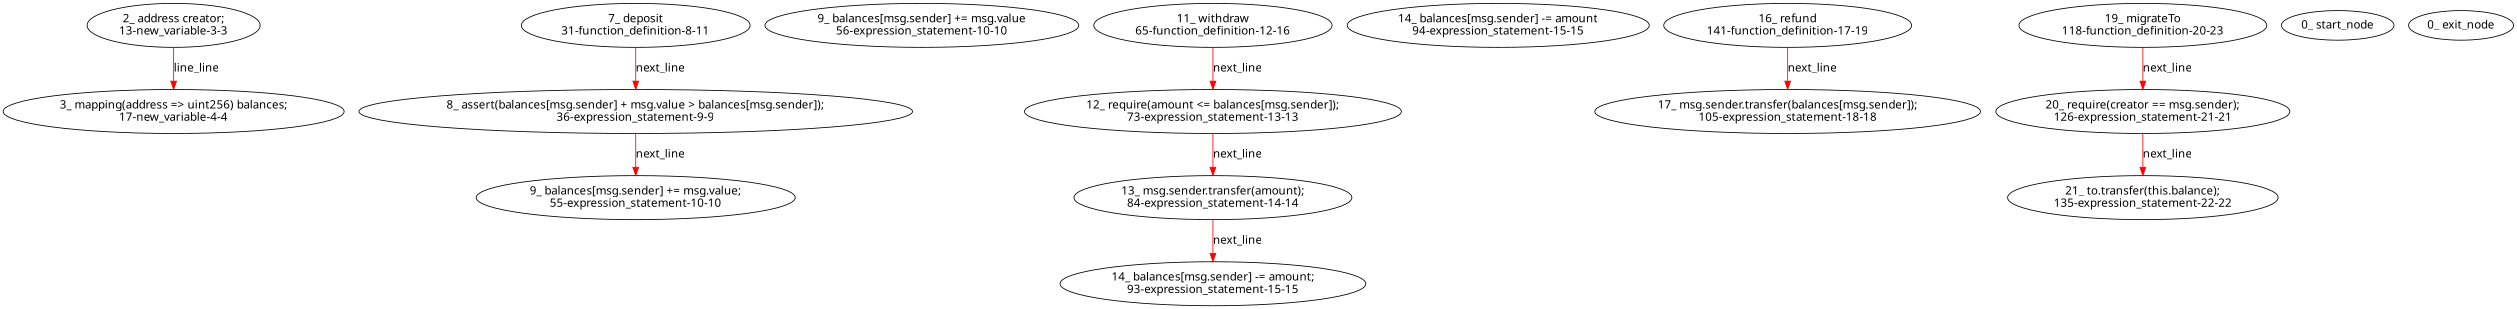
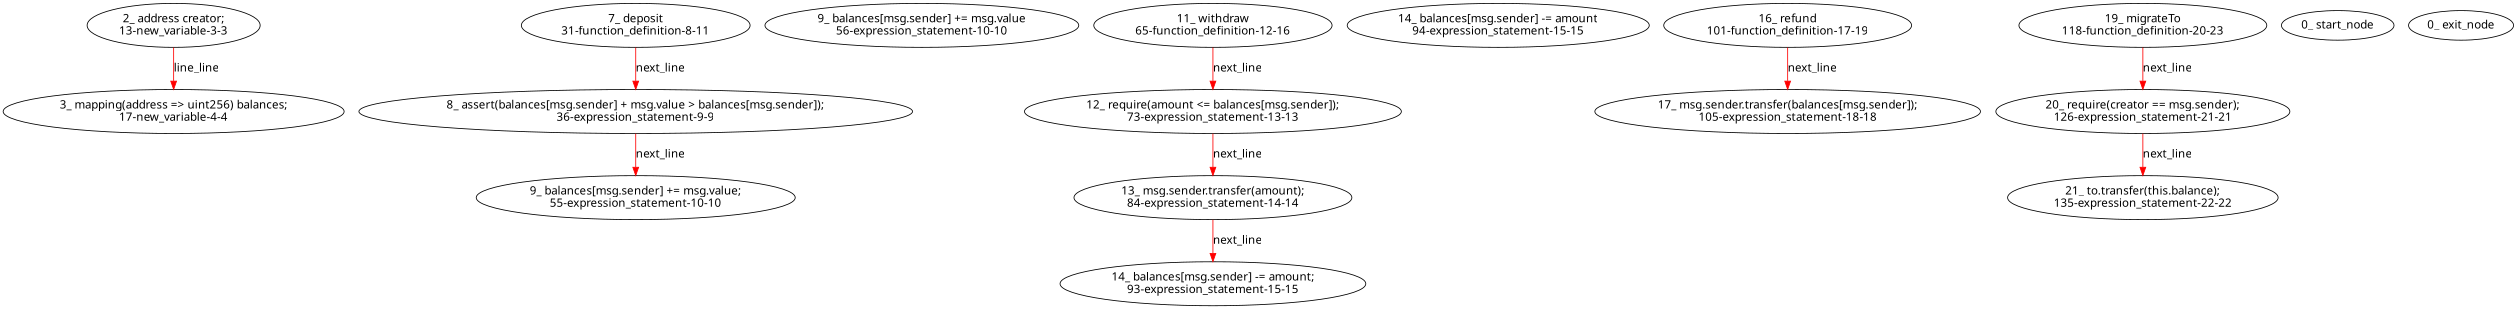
  digraph {
    fontname="Noto Sans"
    node [fontname="Noto Sans" type_label=expression_statement]
    edge [color=red controlflow_type=next_line edge_type=CFG_edge fontname="Noto Sans"]
    n1 [label="2_ address creator;\n13-new_variable-3-3" type_label=new_variable]
    n2 [label="3_ mapping(address => uint256) balances;\n17-new_variable-4-4" type_label=new_variable]
    n3 [label="7_ deposit\n31-function_definition-8-11" type_label=function_definition]
    n4 [label="8_ assert(balances[msg.sender] + msg.value > balances[msg.sender]);\n36-expression_statement-9-9"]
    n5 [label="9_ balances[msg.sender] += msg.value;\n55-expression_statement-10-10"]
    n6 [label="9_ balances[msg.sender] += msg.value\n56-expression_statement-10-10"]
    n7 [label="11_ withdraw\n65-function_definition-12-16" type_label=function_definition]
    n8 [label="12_ require(amount <= balances[msg.sender]);\n73-expression_statement-13-13"]
    n9 [label="13_ msg.sender.transfer(amount);\n84-expression_statement-14-14"]
    n10 [label="14_ balances[msg.sender] -= amount;\n93-expression_statement-15-15"]
    n11 [label="14_ balances[msg.sender] -= amount\n94-expression_statement-15-15"]
-   n12 [label="16_ refund\n141-function_definition-17-19" type_label=function_definition]
+   n12 [label="16_ refund\n101-function_definition-17-19" type_label=function_definition]
    n13 [label="17_ msg.sender.transfer(balances[msg.sender]);\n105-expression_statement-18-18"]
    n14 [label="19_ migrateTo\n118-function_definition-20-23" type_label=function_definition]
    n15 [label="20_ require(creator == msg.sender);\n126-expression_statement-21-21"]
    n16 [label="21_ to.transfer(this.balance);\n135-expression_statement-22-22"]
    n17 [label="0_ start_node" type_label=start]
    n18 [label="0_ exit_node" type_label=exit]
    n1 -> n2 [label=line_line]
    n3 -> n4 [label=next_line]
    n4 -> n5 [label=next_line]
    n7 -> n8 [label=next_line]
    n8 -> n9 [label=next_line]
    n9 -> n10 [label=next_line]
    n12 -> n13 [label=next_line]
    n14 -> n15 [label=next_line]
    n15 -> n16 [label=next_line]
  }
